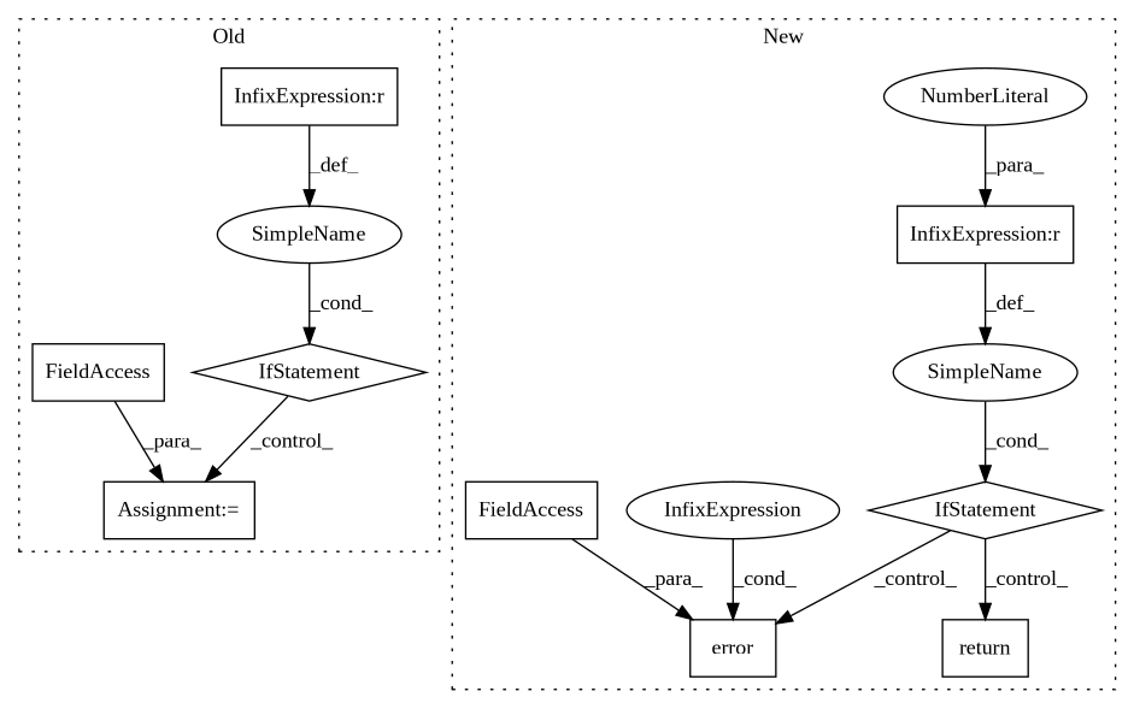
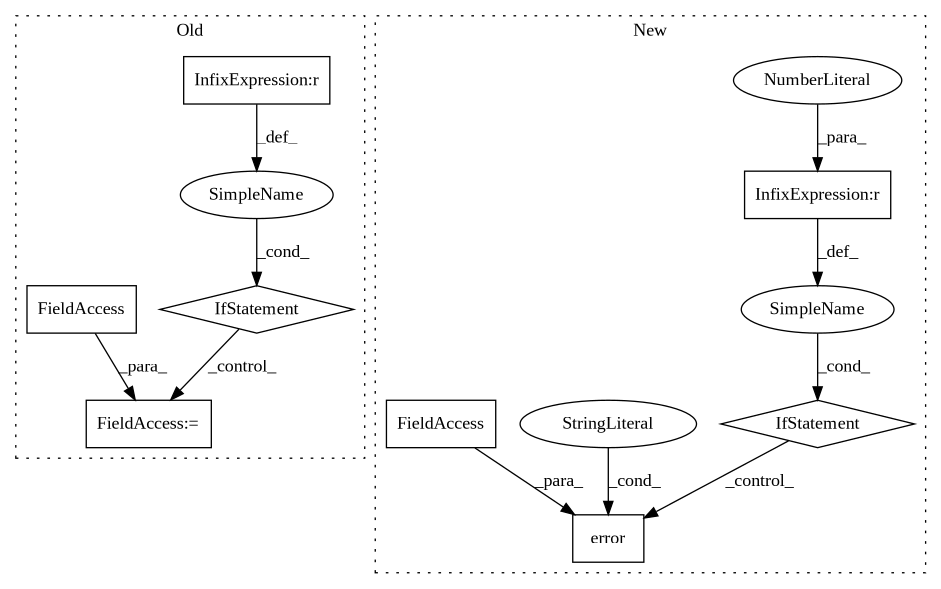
  digraph {
    fontname="Liberation Serif"
    node [a=25 fontname="Liberation Serif" shape=box]
    edge [fontname="Liberation Serif"]
    n1 [l="4,2" label=IfStatement s="8115,8138" shape=diamond]
    n2 [a=27 l=4 label="InfixExpression:r" s=8130]
    n3 [a=42 label=SimpleName shape=ellipse]
-   n4 [a=7 l=1 label="Assignment:=" s=8160]
+   n4 [a=7 l=1 label="FieldAccess:=" s=8160]
    n5 [a=22 l=11 label=FieldAccess s=8161]
    n6 [a=32 l="6,1" label=error s="8856,8929"]
    n7 [l="4,2" label=IfStatement s="8773,8799" shape=diamond]
    n8 [a=42 label=SimpleName shape=ellipse]
-   n9 [a=45 l=42 label=InfixExpression s=8862 shape=ellipse]
+   n9 [a=45 l=42 label=StringLiteral s=8862 shape=ellipse]
    n10 [a=27 l=4 label="InfixExpression:r" s=8792]
-   n11 [a=41 l=7 label=return s=8940]
    n12 [a=34 l=3 label=NumberLiteral s=8796 shape=ellipse]
    n13 [a=22 l=8 label=FieldAccess s=8921]
    subgraph cluster_1 {
      label=Old
      style=dotted
      n1
      n2
      n3
      n4
      n5
    }
    subgraph cluster_2 {
      label=New
      style=dotted
      n6
      n7
      n8
      n9
      n10
-     n11
      n12
      n13
    }
    n1 -> n4 [label=_control_]
    n2 -> n3 [label=_def_]
    n3 -> n1 [label=_cond_]
    n5 -> n4 [label=_para_]
    n7 -> n6 [label=_control_]
-   n7 -> n11 [label=_control_]
    n8 -> n7 [label=_cond_]
    n9 -> n6 [label=_cond_]
    n10 -> n8 [label=_def_]
    n12 -> n10 [label=_para_]
    n13 -> n6 [label=_para_]
  }
